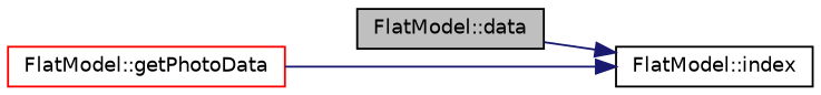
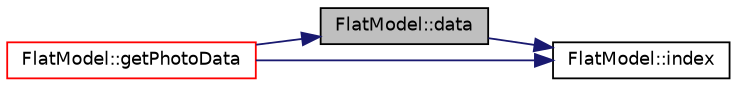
  digraph {
    rankdir=LR
    node [color=black fillcolor=white fontname=Helvetica fontsize=10 shape=record style=filled]
    edge [color=midnightblue fontname=Helvetica fontsize=10 labelfontname=Helvetica labelfontsize=10 style=solid]
    n1 [fillcolor=grey75 fontcolor=black height=0.2 label="FlatModel::data" width=0.4]
    n2 [height=0.2 label="FlatModel::index" width=0.4]
    n3 [color=red height=0.2 label="FlatModel::getPhotoData" width=0.4]
    n1 -> n2
+   n3 -> n1
    n3 -> n2
  }
